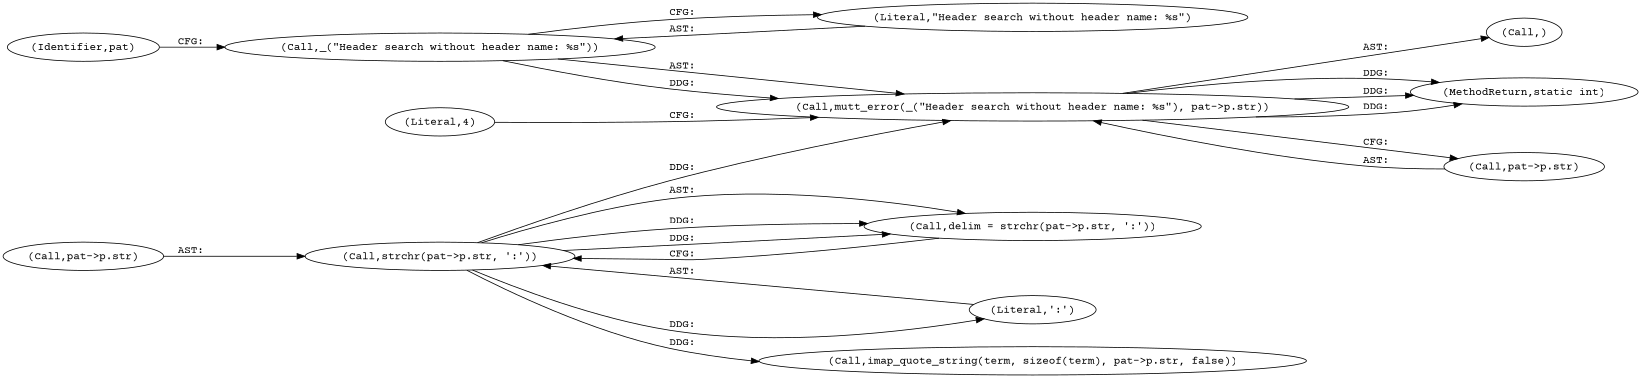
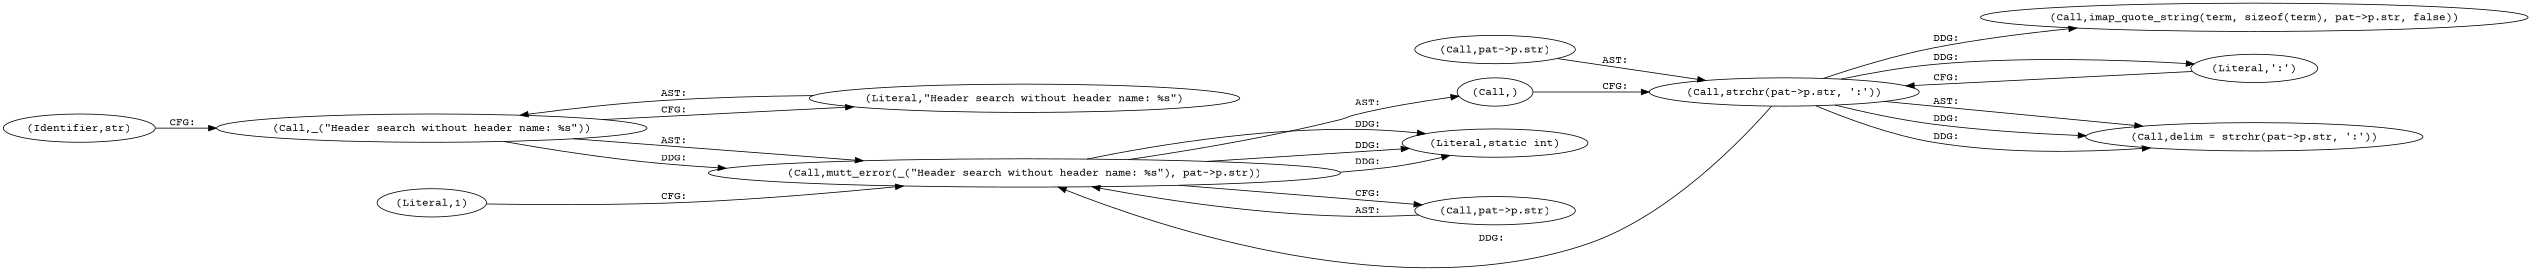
  digraph {
    fontname="Courier Prime"
    rankdir=LR
    node [fontname="Courier Prime"]
    edge [fontname="Courier Prime"]
    n1 [label="(Call,mutt_error(_(\"Header search without header name: %s\"), pat->p.str))"]
    n2 [label="(Call,)"]
-   n3 [label="(MethodReturn,static int)"]
+   n3 [label="(Literal,static int)"]
    n4 [label="(Call,pat->p.str)"]
    n5 [label="(Call,_(\"Header search without header name: %s\"))"]
    n6 [label="(Literal,\"Header search without header name: %s\")"]
    n7 [label="(Call,strchr(pat->p.str, ':'))"]
    n8 [label="(Call,imap_quote_string(term, sizeof(term), pat->p.str, false))"]
    n9 [label="(Literal,':')"]
    n10 [label="(Call,delim = strchr(pat->p.str, ':'))"]
-   n11 [label="(Identifier,pat)"]
+   n11 [label="(Identifier,str)"]
    n12 [label="(Call,pat->p.str)"]
-   n13 [label="(Literal,4)"]
+   n13 [label="(Literal,1)"]
    n1 -> n2 [label="AST: "]
    n1 -> n3 [label="DDG: "]
    n1 -> n3 [label="DDG: "]
    n1 -> n3 [label="DDG: "]
    n1 -> n4 [label="CFG: "]
    n4 -> n1 [label="AST: "]
    n5 -> n1 [label="AST: "]
    n5 -> n1 [label="DDG: "]
    n5 -> n6 [label="CFG: "]
    n6 -> n5 [label="AST: "]
    n7 -> n1 [label="DDG: "]
    n7 -> n8 [label="DDG: "]
    n7 -> n9 [label="DDG: "]
    n7 -> n10 [label="AST: "]
    n7 -> n10 [label="DDG: "]
    n7 -> n10 [label="DDG: "]
-   n9 -> n7 [label="AST: "]
-   n10 -> n7 [label="CFG: "]
+   n9 -> n7 [label="CFG: "]
+   n2 -> n7 [label="CFG: "]
    n11 -> n5 [label="CFG: "]
    n12 -> n7 [label="AST: "]
    n13 -> n1 [label="CFG: "]
  }
